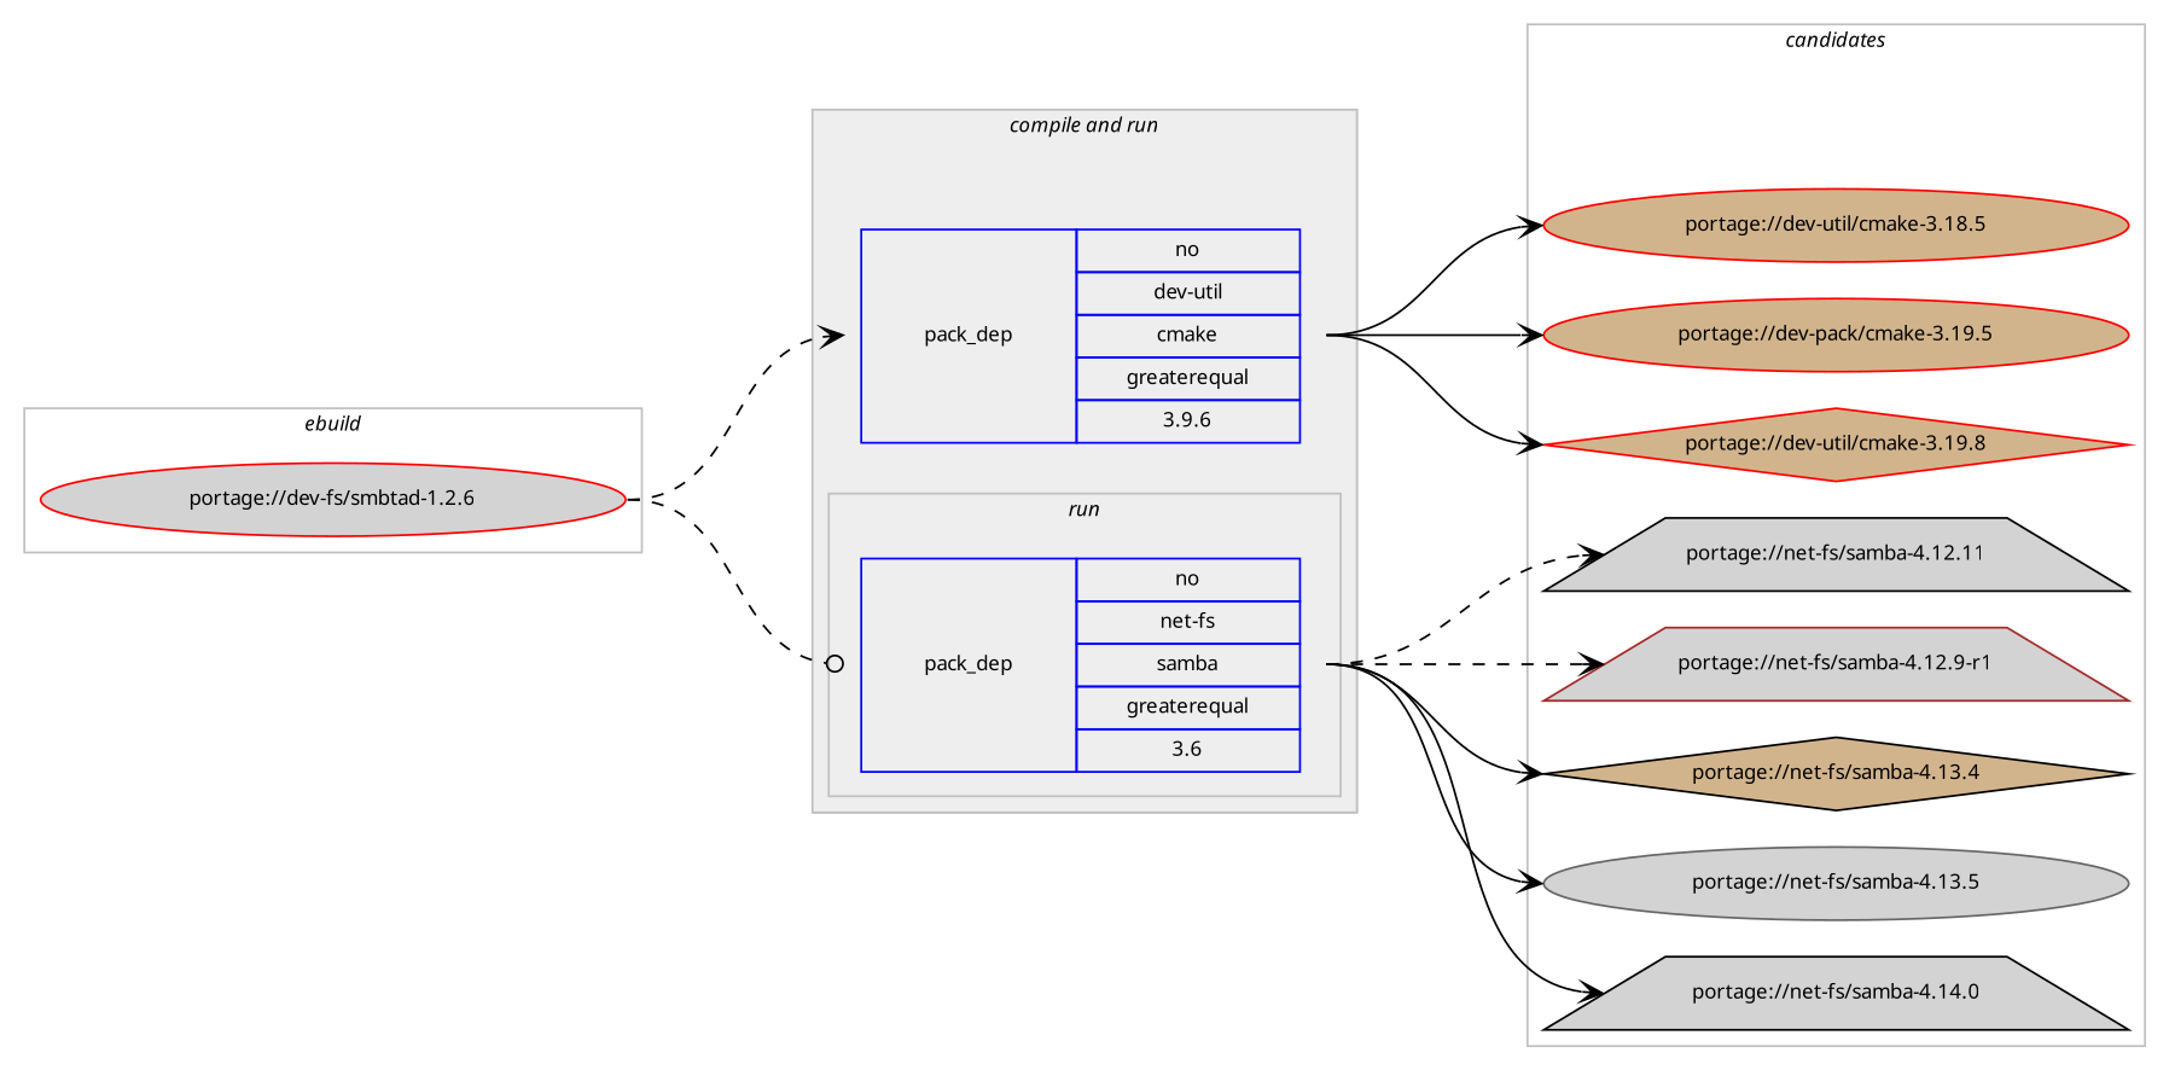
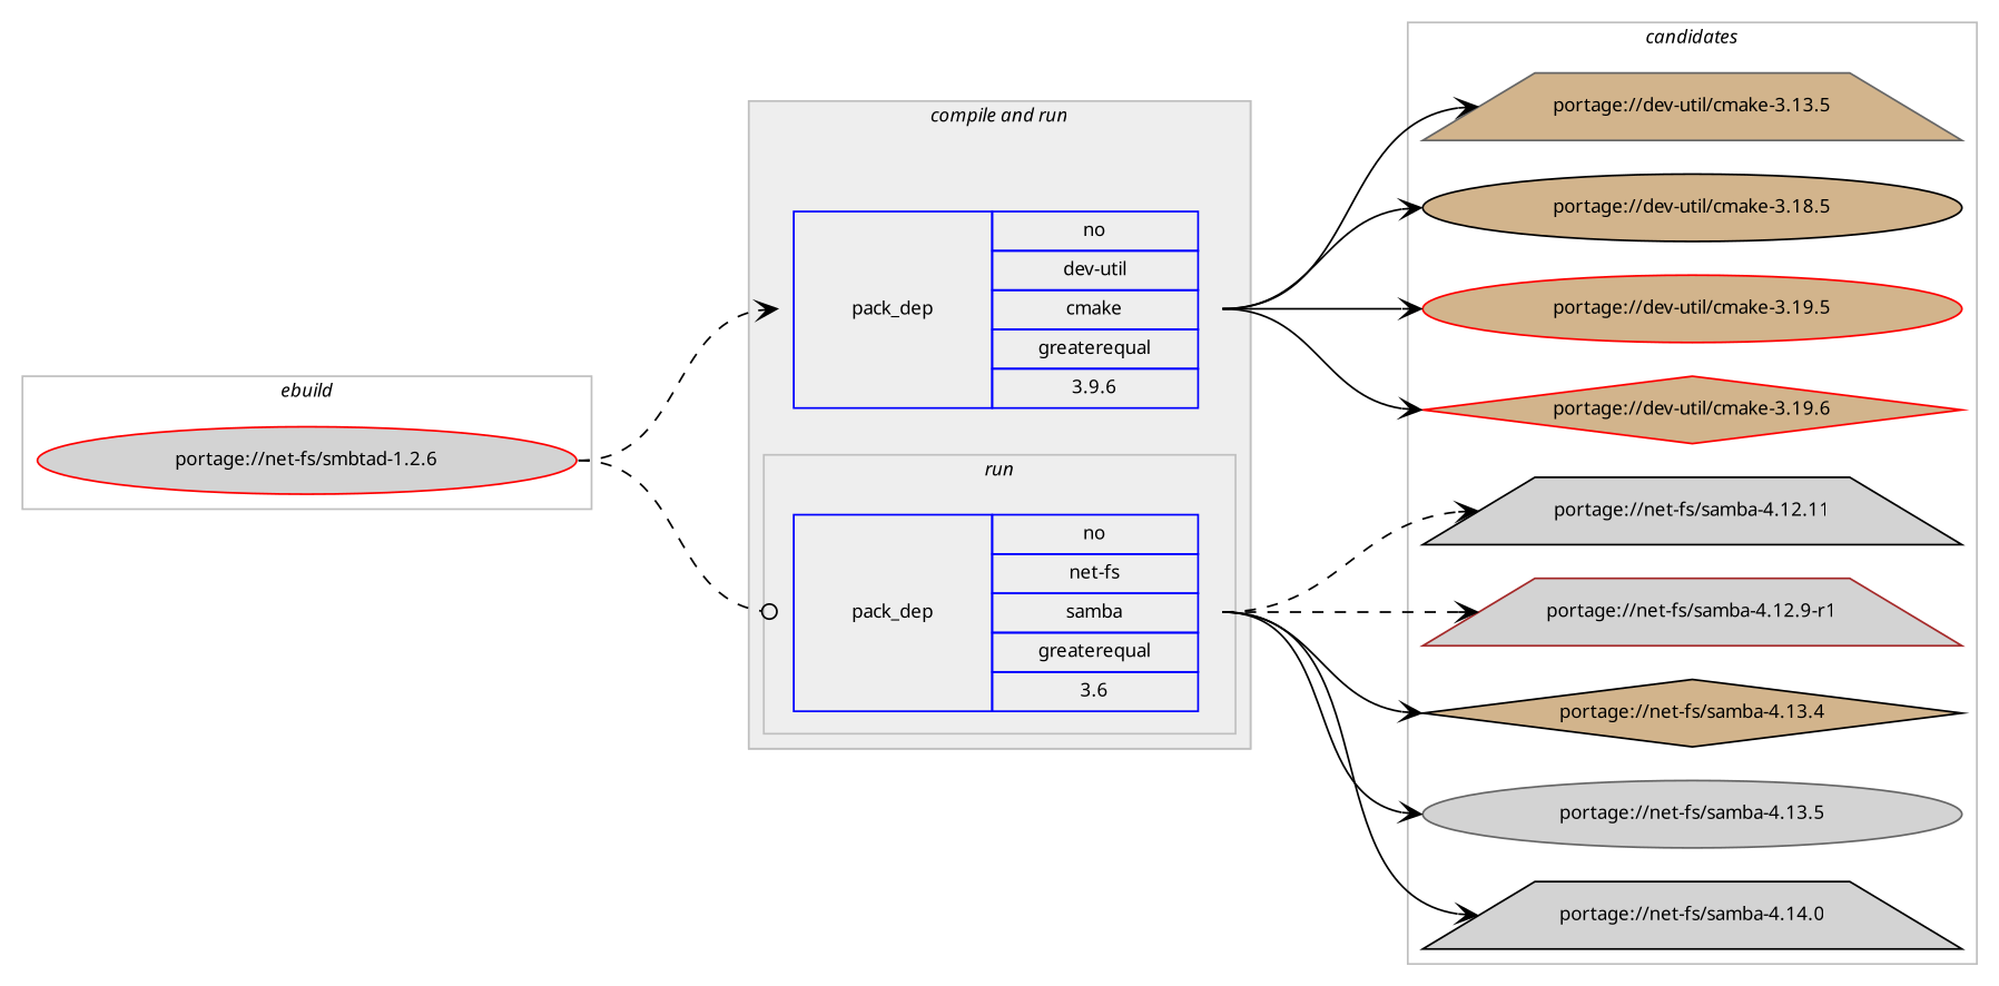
  digraph {
    compound=true
    concentrate=true
    fontname="Noto Sans"
    fontsize=10
    newrank=true
    rankdir=LR
    ranksep=1.5
    node [color=red fillcolor=lightgrey fontname="Noto Sans" fontsize=10 shape=ellipse style=filled]
    edge [arrowhead=vee fontname="Noto Sans" headport=w style=solid tailport=e weight=100]
-   n1 [label="portage://dev-fs/smbtad-1.2.6" width=4]
+   n1 [label="portage://net-fs/smbtad-1.2.6" width=4]
    n2 [color=blue label=<<TABLE BORDER="0" CELLBORDER="1" CELLSPACING="0" CELLPADDING="4" WIDTH="220"><TR><TD ROWSPAN="6" CELLPADDING="30">pack_dep</TD></TR><TR><TD WIDTH="110">no</TD></TR><TR><TD>dev-util</TD></TR><TR><TD>cmake</TD></TR><TR><TD>greaterequal</TD></TR><TR><TD>3.9.6</TD></TR></TABLE>> shape=none fillcolor="" style=""]
    n3 [color=blue label=<<TABLE BORDER="0" CELLBORDER="1" CELLSPACING="0" CELLPADDING="4" WIDTH="220"><TR><TD ROWSPAN="6" CELLPADDING="30">pack_dep</TD></TR><TR><TD WIDTH="110">no</TD></TR><TR><TD>net-fs</TD></TR><TR><TD>samba</TD></TR><TR><TD>greaterequal</TD></TR><TR><TD>3.6</TD></TR></TABLE>> shape=none fillcolor="" style=""]
-   n5 [fillcolor=tan label="portage://dev-util/cmake-3.18.5" width=4]
-   n6 [fillcolor=tan label="portage://dev-pack/cmake-3.19.5" width=4]
-   n7 [fillcolor=tan label="portage://dev-util/cmake-3.19.8" shape=diamond width=4]
+   n4 [color=gray40 fillcolor=tan label="portage://dev-util/cmake-3.13.5" shape=trapezium width=4]
+   n5 [color=black fillcolor=tan label="portage://dev-util/cmake-3.18.5" width=4]
+   n6 [fillcolor=tan label="portage://dev-util/cmake-3.19.5" width=4]
+   n7 [fillcolor=tan label="portage://dev-util/cmake-3.19.6" shape=diamond width=4]
    n8 [color=black label="portage://net-fs/samba-4.12.11" shape=trapezium width=4]
    n9 [color=brown label="portage://net-fs/samba-4.12.9-r1" shape=trapezium width=4]
    n10 [color=black fillcolor=tan label="portage://net-fs/samba-4.13.4" shape=diamond width=4]
    n11 [color=gray40 label="portage://net-fs/samba-4.13.5" width=4]
    n12 [color=black label="portage://net-fs/samba-4.14.0" shape=trapezium width=4]
    subgraph cluster_1 {
      color=gray
      label=<<i>dependencies</i>>
      subgraph cluster_2 {
        color=gray
        fillcolor="#eeeeee"
        label=<<i>compile</i>>
        style=filled
        subgraph sub_3 {
          color=gray
          fillcolor="#eeeeee"
          label=<<i>compile</i>>
          style=filled
          n2
        }
      }
      subgraph cluster_4 {
        color=gray
        fillcolor="#eeeeee"
        label=<<i>compile and run</i>>
        style=filled
      }
      subgraph cluster_5 {
        color=gray
        fillcolor="#eeeeee"
        label=<<i>run</i>>
        style=filled
        subgraph sub_6 {
          color=gray
          fillcolor="#eeeeee"
          label=<<i>run</i>>
          style=filled
          n3
        }
      }
    }
    subgraph cluster_7 {
      color=gray
      label=<<i>ebuild</i>>
      rank=same
      n1
    }
    subgraph cluster_8 {
      color=gray
      label=<<i>candidates</i>>
      rank=same
      subgraph sub_9 {
        color=black
        label=<<i>candidates</i>>
        nodesep=1
        rank=same
+       n4
        n5
        n6
        n7
      }
      subgraph sub_10 {
        color=black
        label=<<i>candidates</i>>
        nodesep=1
        rank=same
        n8
        n9
        n10
        n11
        n12
      }
    }
    n1 -> n2 [style=dashed weight=20]
    n1 -> n3 [arrowhead=odot style=dashed weight=20]
+   n2 -> n4
    n2 -> n5
    n2 -> n6
    n2 -> n7
    n3 -> n8 [style=dashed]
    n3 -> n9 [style=dashed]
    n3 -> n10
    n3 -> n11
    n3 -> n12
  }
